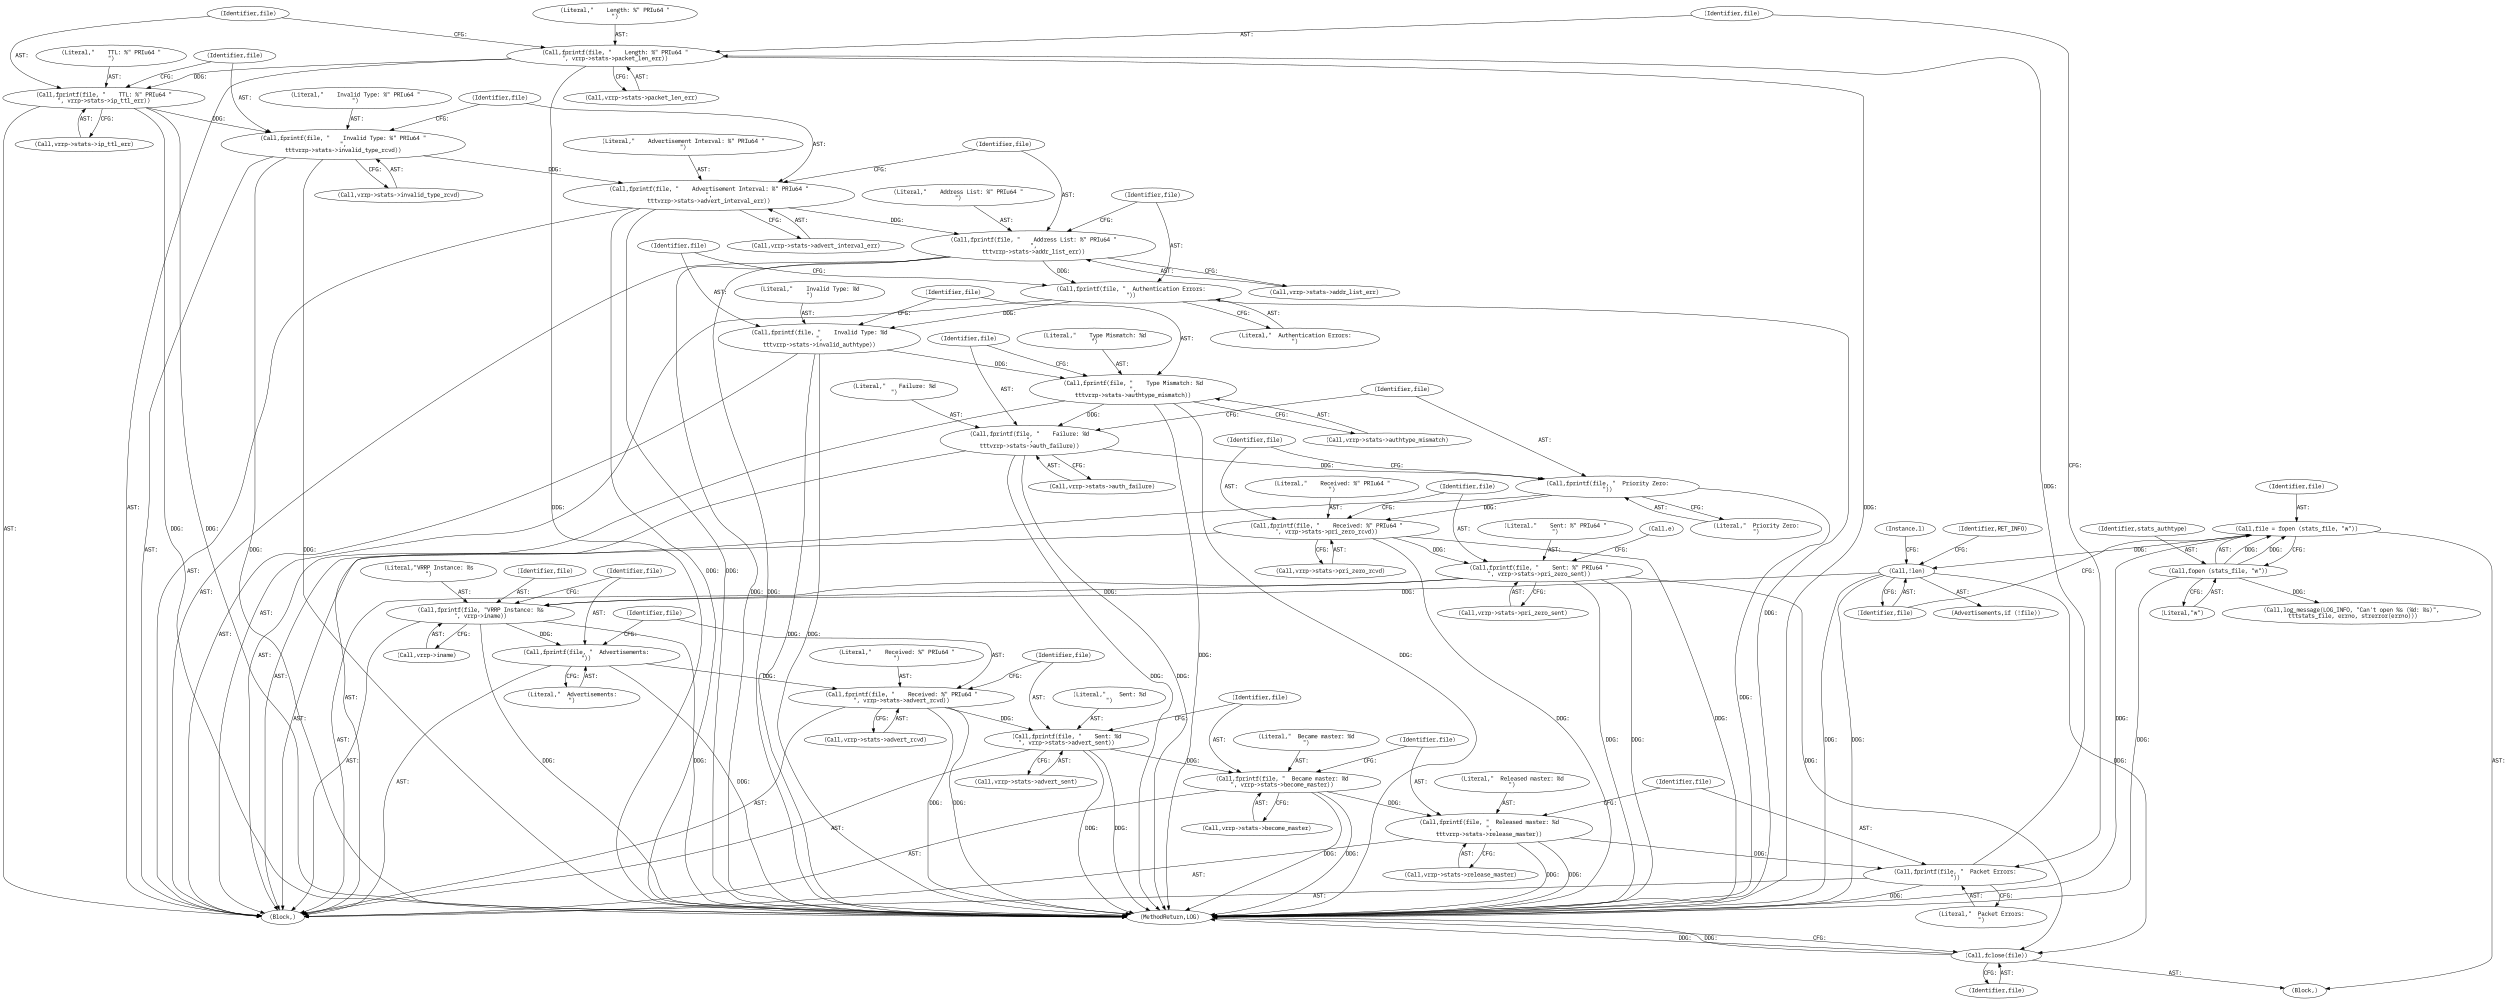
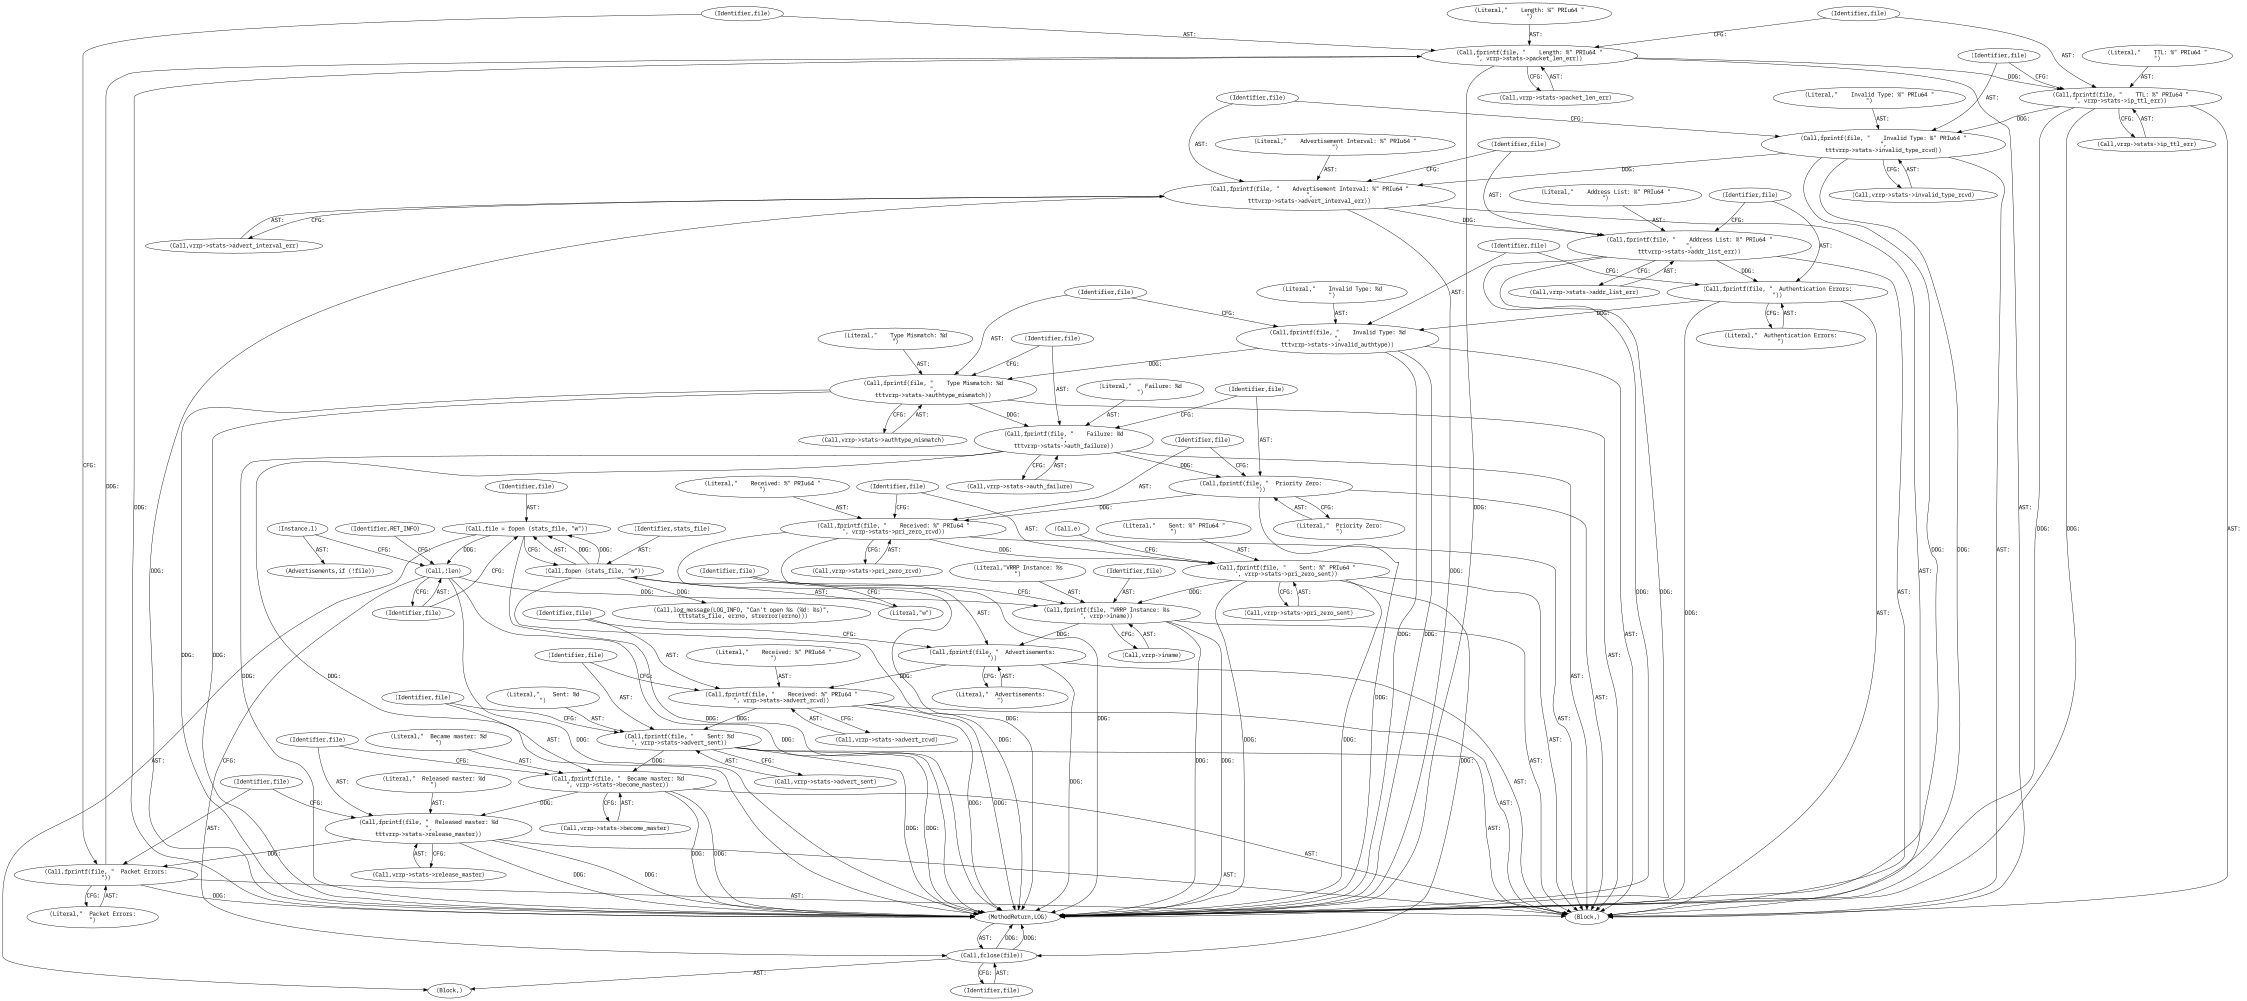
  digraph {
    fontname="IBM Plex Mono"
    node [fontname="IBM Plex Mono"]
    edge [fontname="IBM Plex Mono"]
    n1 [label="(Call,fprintf(file, \"    Length: %\" PRIu64 \"\n\", vrrp->stats->packet_len_err))"]
    n2 [label="(Call,fprintf(file, \"    TTL: %\" PRIu64 \"\n\", vrrp->stats->ip_ttl_err))"]
    n3 [label="(Block,)"]
    n4 [label="(MethodReturn,LOG)"]
    n5 [label="(Call,vrrp->stats->packet_len_err)"]
    n6 [label="(Call,fprintf(file, \"    Invalid Type: %\" PRIu64 \"\n\",\n\t\t\tvrrp->stats->invalid_type_rcvd))"]
    n7 [label="(Call,vrrp->stats->ip_ttl_err)"]
    n8 [label="(Call,fclose(file))"]
    n9 [label="(Call,fprintf(file, \"  Packet Errors:\n\"))"]
    n10 [label="(Literal,\"  Packet Errors:\n\")"]
    n11 [label="(Call,fprintf(file, \"  Released master: %d\n\",\n\t\t\tvrrp->stats->release_master))"]
    n12 [label="(Call,vrrp->stats->release_master)"]
    n13 [label="(Call,fprintf(file, \"  Became master: %d\n\", vrrp->stats->become_master))"]
    n14 [label="(Call,vrrp->stats->become_master)"]
    n15 [label="(Call,fprintf(file, \"    Sent: %d\n\", vrrp->stats->advert_sent))"]
    n16 [label="(Call,vrrp->stats->advert_sent)"]
    n17 [label="(Call,fprintf(file, \"    Received: %\" PRIu64 \"\n\", vrrp->stats->advert_rcvd))"]
    n18 [label="(Call,vrrp->stats->advert_rcvd)"]
    n19 [label="(Call,fprintf(file, \"  Advertisements:\n\"))"]
    n20 [label="(Literal,\"  Advertisements:\n\")"]
    n21 [label="(Call,fprintf(file, \"VRRP Instance: %s\n\", vrrp->iname))"]
    n22 [label="(Call,vrrp->iname)"]
    n23 [label="(Call,fprintf(file, \"    Sent: %\" PRIu64 \"\n\", vrrp->stats->pri_zero_sent))"]
    n24 [label="(Call,vrrp->stats->pri_zero_sent)"]
    n25 [label="(Block,)"]
    n26 [label="(Identifier,file)"]
    n27 [label="(Call,fprintf(file, \"    Received: %\" PRIu64 \"\n\", vrrp->stats->pri_zero_rcvd))"]
    n28 [label="(Call,vrrp->stats->pri_zero_rcvd)"]
    n29 [label="(Call,fprintf(file, \"  Priority Zero:\n\"))"]
    n30 [label="(Literal,\"  Priority Zero:\n\")"]
    n31 [label="(Call,fprintf(file, \"    Failure: %d\n\",\n\t\t\tvrrp->stats->auth_failure))"]
    n32 [label="(Call,vrrp->stats->auth_failure)"]
    n33 [label="(Call,fprintf(file, \"    Type Mismatch: %d\n\",\n\t\t\tvrrp->stats->authtype_mismatch))"]
    n34 [label="(Call,vrrp->stats->authtype_mismatch)"]
    n35 [label="(Call,fprintf(file, \"    Invalid Type: %d\n\",\n\t\t\tvrrp->stats->invalid_authtype))"]
    n36 [label="(Call,fprintf(file, \"  Authentication Errors:\n\"))"]
    n37 [label="(Literal,\"  Authentication Errors:\n\")"]
    n38 [label="(Call,fprintf(file, \"    Address List: %\" PRIu64 \"\n\",\n\t\t\tvrrp->stats->addr_list_err))"]
    n39 [label="(Call,vrrp->stats->addr_list_err)"]
    n40 [label="(Call,fprintf(file, \"    Advertisement Interval: %\" PRIu64 \"\n\",\n\t\t\tvrrp->stats->advert_interval_err))"]
    n41 [label="(Call,vrrp->stats->advert_interval_err)"]
    n42 [label="(Call,vrrp->stats->invalid_type_rcvd)"]
    n43 [label="(Call,!len)"]
    n44 [label="(Identifier,file)"]
    n45 [label="(Advertisements,if (!file))"]
    n46 [label="(Call,file = fopen (stats_file, \"w\"))"]
    n47 [label="(Call,fopen (stats_file, \"w\"))"]
    n48 [label="(Call,log_message(LOG_INFO, \"Can't open %s (%d: %s)\",\n \t\t\tstats_file, errno, strerror(errno)))"]
    n49 [label="(Literal,\"w\")"]
    n50 [label="(Identifier,file)"]
    n51 [label="(Literal,\"    Invalid Type: %\" PRIu64 \"\n\")"]
    n52 [label="(Identifier,file)"]
    n53 [label="(Literal,\"    TTL: %\" PRIu64 \"\n\")"]
    n54 [label="(Identifier,file)"]
    n55 [label="(Identifier,file)"]
    n56 [label="(Literal,\"    Advertisement Interval: %\" PRIu64 \"\n\")"]
    n57 [label="(Literal,\"    Length: %\" PRIu64 \"\n\")"]
    n58 [label="(Identifier,file)"]
    n59 [label="(Identifier,file)"]
    n60 [label="(Literal,\"    Failure: %d\n\")"]
-   n61 [label="(Identifier,stats_authtype)"]
+   n61 [label="(Identifier,stats_file)"]
    n62 [label="(Literal,\"    Type Mismatch: %d\n\")"]
    n63 [label="(Literal,\"  Released master: %d\n\")"]
    n64 [label="(Identifier,file)"]
    n65 [label="(Literal,\"    Address List: %\" PRIu64 \"\n\")"]
    n66 [label="(Literal,\"    Sent: %d\n\")"]
    n67 [label="(Identifier,file)"]
    n68 [label="(Identifier,file)"]
    n69 [label="(Identifier,file)"]
    n70 [label="(Literal,\"    Received: %\" PRIu64 \"\n\")"]
    n71 [label="(Identifier,file)"]
    n72 [label="(Identifier,file)"]
    n73 [label="(Literal,\"    Sent: %\" PRIu64 \"\n\")"]
    n74 [label="(Identifier,file)"]
    n75 [label="(Call,e)"]
    n76 [label="(Literal,\"VRRP Instance: %s\n\")"]
    n77 [label="(Identifier,file)"]
    n78 [label="(Identifier,file)"]
    n79 [label="(Literal,\"    Received: %\" PRIu64 \"\n\")"]
    n80 [label="(Identifier,file)"]
    n81 [label="(Identifier,file)"]
    n82 [label="(Identifier,RET_INFO)"]
    n83 [label="(Literal,\"    Invalid Type: %d\n\")"]
    n84 [label="(Identifier,file)"]
    n85 [label="(Literal,\"  Became master: %d\n\")"]
    n86 [label="(Instance,l)"]
    n87 [label="(Identifier,file)"]
    n88 [label="(Identifier,file)"]
    n1 -> n2 [label="DDG: "]
    n1 -> n3 [label="AST: "]
    n1 -> n4 [label="DDG: "]
    n1 -> n4 [label="DDG: "]
    n1 -> n5 [label="CFG: "]
    n2 -> n3 [label="AST: "]
    n2 -> n4 [label="DDG: "]
    n2 -> n4 [label="DDG: "]
    n2 -> n6 [label="DDG: "]
    n2 -> n7 [label="CFG: "]
-   n4 -> n8 [label="CFG: "]
+   n4 -> n8 [label="AST: "]
    n5 -> n1 [label="AST: "]
    n6 -> n3 [label="AST: "]
    n6 -> n4 [label="DDG: "]
    n6 -> n4 [label="DDG: "]
    n6 -> n40 [label="DDG: "]
    n6 -> n42 [label="CFG: "]
    n7 -> n2 [label="AST: "]
    n8 -> n4 [label="DDG: "]
    n8 -> n4 [label="DDG: "]
    n8 -> n25 [label="AST: "]
    n8 -> n26 [label="CFG: "]
    n9 -> n1 [label="DDG: "]
    n9 -> n3 [label="AST: "]
    n9 -> n4 [label="DDG: "]
    n9 -> n10 [label="CFG: "]
    n10 -> n9 [label="AST: "]
    n11 -> n3 [label="AST: "]
    n11 -> n4 [label="DDG: "]
    n11 -> n4 [label="DDG: "]
    n11 -> n9 [label="DDG: "]
    n11 -> n12 [label="CFG: "]
    n12 -> n11 [label="AST: "]
    n13 -> n3 [label="AST: "]
    n13 -> n4 [label="DDG: "]
    n13 -> n4 [label="DDG: "]
    n13 -> n11 [label="DDG: "]
    n13 -> n14 [label="CFG: "]
    n14 -> n13 [label="AST: "]
    n15 -> n3 [label="AST: "]
    n15 -> n4 [label="DDG: "]
    n15 -> n4 [label="DDG: "]
    n15 -> n13 [label="DDG: "]
    n15 -> n16 [label="CFG: "]
    n16 -> n15 [label="AST: "]
    n17 -> n3 [label="AST: "]
    n17 -> n4 [label="DDG: "]
    n17 -> n4 [label="DDG: "]
    n17 -> n15 [label="DDG: "]
    n17 -> n18 [label="CFG: "]
    n18 -> n17 [label="AST: "]
    n19 -> n3 [label="AST: "]
    n19 -> n4 [label="DDG: "]
    n19 -> n17 [label="DDG: "]
    n19 -> n20 [label="CFG: "]
    n20 -> n19 [label="AST: "]
    n21 -> n3 [label="AST: "]
    n21 -> n4 [label="DDG: "]
    n21 -> n4 [label="DDG: "]
    n21 -> n19 [label="DDG: "]
    n21 -> n22 [label="CFG: "]
    n22 -> n21 [label="AST: "]
    n23 -> n3 [label="AST: "]
    n23 -> n4 [label="DDG: "]
    n23 -> n4 [label="DDG: "]
    n23 -> n8 [label="DDG: "]
    n23 -> n21 [label="DDG: "]
    n23 -> n24 [label="CFG: "]
    n24 -> n23 [label="AST: "]
    n26 -> n8 [label="AST: "]
    n27 -> n3 [label="AST: "]
    n27 -> n4 [label="DDG: "]
    n27 -> n4 [label="DDG: "]
    n27 -> n23 [label="DDG: "]
    n27 -> n28 [label="CFG: "]
    n28 -> n27 [label="AST: "]
    n29 -> n3 [label="AST: "]
    n29 -> n4 [label="DDG: "]
    n29 -> n27 [label="DDG: "]
    n29 -> n30 [label="CFG: "]
    n30 -> n29 [label="AST: "]
    n31 -> n3 [label="AST: "]
    n31 -> n4 [label="DDG: "]
    n31 -> n4 [label="DDG: "]
    n31 -> n29 [label="DDG: "]
    n31 -> n32 [label="CFG: "]
    n32 -> n31 [label="AST: "]
    n33 -> n3 [label="AST: "]
    n33 -> n4 [label="DDG: "]
    n33 -> n4 [label="DDG: "]
    n33 -> n31 [label="DDG: "]
    n33 -> n34 [label="CFG: "]
    n34 -> n33 [label="AST: "]
    n35 -> n3 [label="AST: "]
    n35 -> n4 [label="DDG: "]
    n35 -> n4 [label="DDG: "]
    n35 -> n33 [label="DDG: "]
    n36 -> n3 [label="AST: "]
    n36 -> n4 [label="DDG: "]
    n36 -> n35 [label="DDG: "]
    n36 -> n37 [label="CFG: "]
    n37 -> n36 [label="AST: "]
    n38 -> n3 [label="AST: "]
    n38 -> n4 [label="DDG: "]
    n38 -> n4 [label="DDG: "]
    n38 -> n36 [label="DDG: "]
    n38 -> n39 [label="CFG: "]
    n39 -> n38 [label="AST: "]
    n40 -> n3 [label="AST: "]
    n40 -> n4 [label="DDG: "]
    n40 -> n4 [label="DDG: "]
    n40 -> n38 [label="DDG: "]
    n40 -> n41 [label="CFG: "]
    n41 -> n40 [label="AST: "]
    n42 -> n6 [label="AST: "]
    n43 -> n4 [label="DDG: "]
    n43 -> n4 [label="DDG: "]
-   n43 -> n8 [label="DDG: "]
+   n43 -> n8 [label="CFG: "]
    n43 -> n21 [label="DDG: "]
    n43 -> n44 [label="CFG: "]
-   n43 -> n45 [label="AST: "]
+   n86 -> n45 [label="AST: "]
    n44 -> n43 [label="AST: "]
    n44 -> n46 [label="CFG: "]
    n46 -> n4 [label="DDG: "]
    n46 -> n25 [label="AST: "]
    n46 -> n43 [label="DDG: "]
    n46 -> n47 [label="CFG: "]
    n47 -> n4 [label="DDG: "]
    n47 -> n46 [label="AST: "]
    n47 -> n46 [label="DDG: "]
    n47 -> n46 [label="DDG: "]
    n47 -> n48 [label="DDG: "]
    n47 -> n49 [label="CFG: "]
    n49 -> n47 [label="AST: "]
    n50 -> n1 [label="CFG: "]
    n50 -> n2 [label="AST: "]
    n51 -> n6 [label="AST: "]
    n52 -> n46 [label="AST: "]
    n53 -> n2 [label="AST: "]
    n54 -> n38 [label="AST: "]
    n54 -> n40 [label="CFG: "]
    n55 -> n11 [label="AST: "]
    n55 -> n13 [label="CFG: "]
    n56 -> n40 [label="AST: "]
    n57 -> n1 [label="AST: "]
    n58 -> n17 [label="AST: "]
    n58 -> n19 [label="CFG: "]
    n59 -> n31 [label="AST: "]
    n59 -> n33 [label="CFG: "]
    n60 -> n31 [label="AST: "]
    n61 -> n47 [label="AST: "]
    n62 -> n33 [label="AST: "]
    n63 -> n11 [label="AST: "]
    n64 -> n13 [label="AST: "]
    n64 -> n15 [label="CFG: "]
    n65 -> n38 [label="AST: "]
    n66 -> n15 [label="AST: "]
    n67 -> n36 [label="AST: "]
    n67 -> n38 [label="CFG: "]
    n68 -> n19 [label="AST: "]
    n68 -> n21 [label="CFG: "]
    n69 -> n2 [label="CFG: "]
    n69 -> n6 [label="AST: "]
    n70 -> n17 [label="AST: "]
    n71 -> n35 [label="AST: "]
    n71 -> n36 [label="CFG: "]
    n72 -> n1 [label="AST: "]
    n72 -> n9 [label="CFG: "]
    n73 -> n23 [label="AST: "]
    n74 -> n33 [label="AST: "]
    n74 -> n35 [label="CFG: "]
    n75 -> n23 [label="CFG: "]
    n76 -> n21 [label="AST: "]
    n77 -> n9 [label="AST: "]
    n77 -> n11 [label="CFG: "]
    n78 -> n21 [label="AST: "]
    n79 -> n27 [label="AST: "]
    n80 -> n15 [label="AST: "]
    n80 -> n17 [label="CFG: "]
    n81 -> n6 [label="CFG: "]
    n81 -> n40 [label="AST: "]
    n82 -> n43 [label="CFG: "]
    n83 -> n35 [label="AST: "]
    n84 -> n23 [label="AST: "]
    n84 -> n27 [label="CFG: "]
    n85 -> n13 [label="AST: "]
    n86 -> n43 [label="CFG: "]
    n87 -> n27 [label="AST: "]
    n87 -> n29 [label="CFG: "]
    n88 -> n29 [label="AST: "]
    n88 -> n31 [label="CFG: "]
  }
